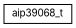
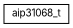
  digraph {
    rankdir=LR
    fontname=Inter
-   n1 [color=black fillcolor=white fontname=Inter fontsize=10 height=0.2 label=aip39068_t shape=record style=filled width=0.4]
+   n1 [color=black fillcolor=white fontname=Inter fontsize=10 height=0.2 label=aip31068_t shape=record style=filled width=0.4]
  }
